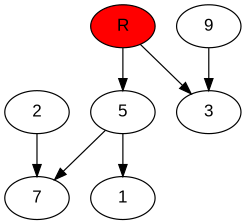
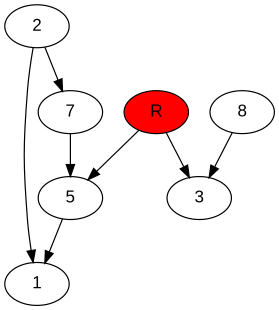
  digraph {
    fontname="Liberation Sans"
    node [fontname="Liberation Sans"]
    edge [fontname="Liberation Sans"]
    2
    1
    7
    5
-   8 [label=9]
+   8
    3
    R [fillcolor="#ff0000" style=filled]
+   2 -> 1
    2 -> 7
    5 -> 1
-   5 -> 7
+   7 -> 5
    8 -> 3
    R -> 5
    R -> 3
  }
